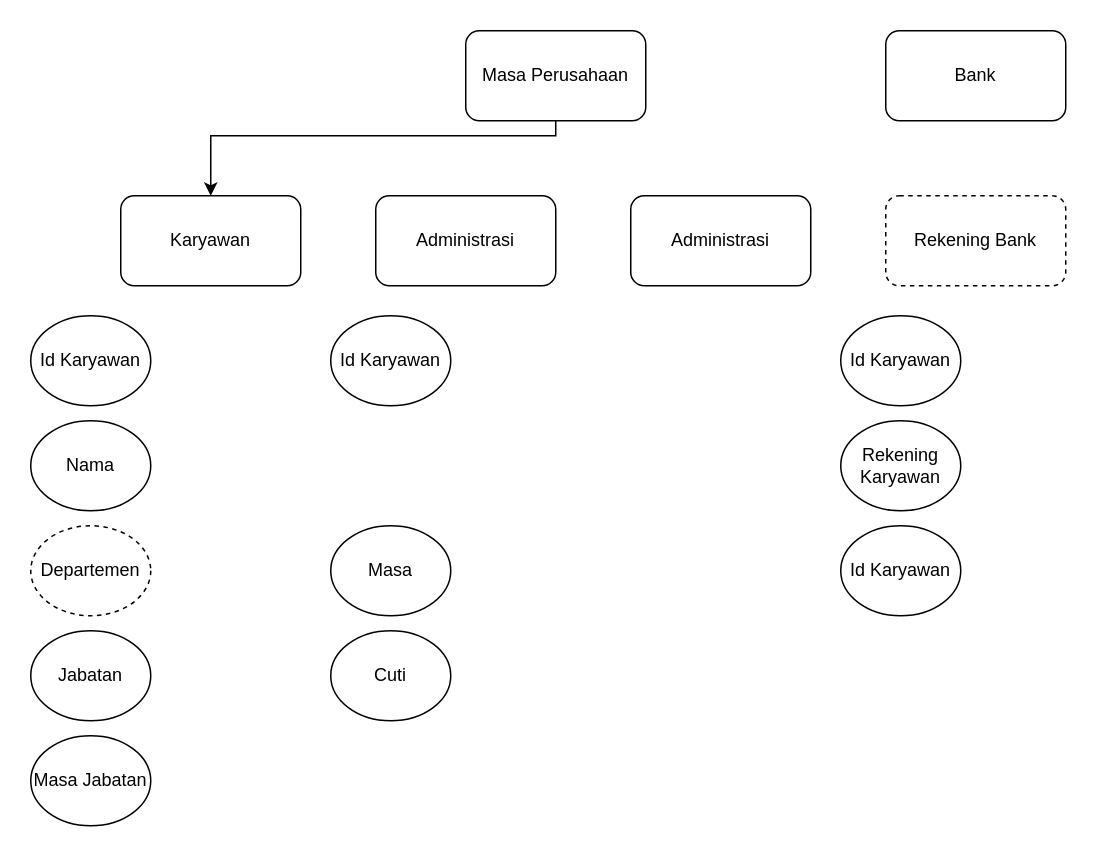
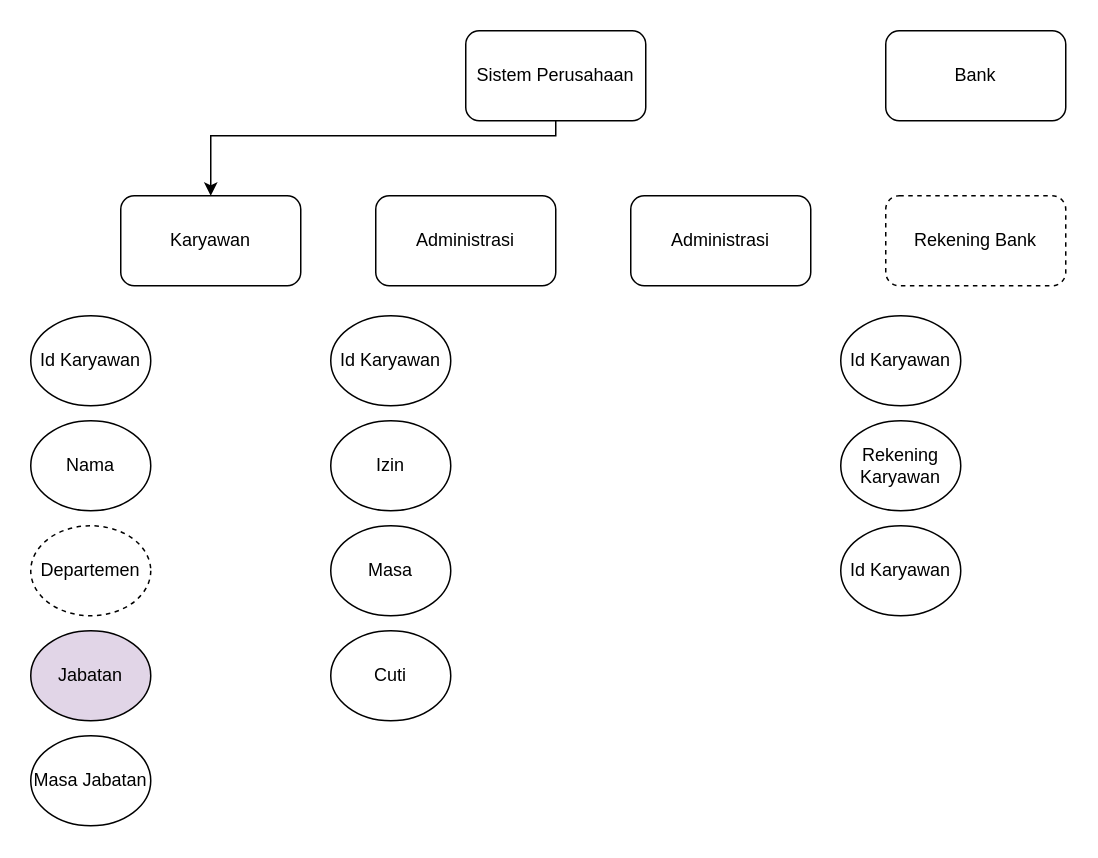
  <mxCell id="0" />
  <mxCell id="1" parent="0" />
  <mxCell id="2" style="edgeStyle=orthogonalEdgeStyle;rounded=0;orthogonalLoop=1;jettySize=auto;html=1;entryX=0.5;entryY=0;entryDx=0;entryDy=0;" parent="1" source="3" target="5" edge="1"><mxGeometry relative="1" as="geometry"><Array as="points"><mxPoint x="370" y="90" /><mxPoint x="140" y="90" /></Array></mxGeometry></mxCell>
- <mxCell id="3" value="Masa Perusahaan" style="rounded=1;whiteSpace=wrap;html=1;" parent="1" vertex="1"><mxGeometry x="310" y="20" width="120" height="60" as="geometry" /></mxCell>
+ <mxCell id="3" value="Sistem Perusahaan" style="rounded=1;whiteSpace=wrap;html=1;" parent="1" vertex="1"><mxGeometry x="310" y="20" width="120" height="60" as="geometry" /></mxCell>
  <mxCell id="4" value="Bank" style="rounded=1;whiteSpace=wrap;html=1;" parent="1" vertex="1"><mxGeometry x="590" y="20" width="120" height="60" as="geometry" /></mxCell>
  <mxCell id="5" value="Karyawan" style="rounded=1;whiteSpace=wrap;html=1;" parent="1" vertex="1"><mxGeometry x="80" y="130" width="120" height="60" as="geometry" /></mxCell>
  <mxCell id="6" value="Rekening Bank" style="rounded=1;whiteSpace=wrap;html=1;dashed=1;" parent="1" vertex="1"><mxGeometry x="590" y="130" width="120" height="60" as="geometry" /></mxCell>
  <mxCell id="7" value="Id Karyawan" style="ellipse;whiteSpace=wrap;html=1;" parent="1" vertex="1"><mxGeometry x="20" y="210" width="80" height="60" as="geometry" /></mxCell>
  <mxCell id="8" value="Nama" style="ellipse;whiteSpace=wrap;html=1;" parent="1" vertex="1"><mxGeometry x="20" y="280" width="80" height="60" as="geometry" /></mxCell>
  <mxCell id="9" value="Departemen" style="ellipse;whiteSpace=wrap;html=1;dashed=1;" parent="1" vertex="1"><mxGeometry x="20" y="350" width="80" height="60" as="geometry" /></mxCell>
- <mxCell id="10" value="Jabatan" style="ellipse;whiteSpace=wrap;html=1;" parent="1" vertex="1"><mxGeometry x="20" y="420" width="80" height="60" as="geometry" /></mxCell>
+ <mxCell id="10" value="Jabatan" style="ellipse;whiteSpace=wrap;html=1;fillColor=#e1d5e7;" parent="1" vertex="1"><mxGeometry x="20" y="420" width="80" height="60" as="geometry" /></mxCell>
  <mxCell id="11" value="Masa Jabatan" style="ellipse;whiteSpace=wrap;html=1;" parent="1" vertex="1"><mxGeometry x="20" y="490" width="80" height="60" as="geometry" /></mxCell>
  <mxCell id="12" value="Administrasi" style="rounded=1;whiteSpace=wrap;html=1;" parent="1" vertex="1"><mxGeometry x="250" y="130" width="120" height="60" as="geometry" /></mxCell>
  <mxCell id="13" value="Id Karyawan" style="ellipse;whiteSpace=wrap;html=1;" parent="1" vertex="1"><mxGeometry x="220" y="210" width="80" height="60" as="geometry" /></mxCell>
  <mxCell id="14" value="Cuti" style="ellipse;whiteSpace=wrap;html=1;" parent="1" vertex="1"><mxGeometry x="220" y="420" width="80" height="60" as="geometry" /></mxCell>
  <mxCell id="15" value="Masa" style="ellipse;whiteSpace=wrap;html=1;" parent="1" vertex="1"><mxGeometry x="220" y="350" width="80" height="60" as="geometry" /></mxCell>
+ <mxCell id="16" value="Izin" style="ellipse;whiteSpace=wrap;html=1;" parent="1" vertex="1"><mxGeometry x="220" y="280" width="80" height="60" as="geometry" /></mxCell>
  <mxCell id="17" value="Id Karyawan" style="ellipse;whiteSpace=wrap;html=1;" parent="1" vertex="1"><mxGeometry x="560" y="210" width="80" height="60" as="geometry" /></mxCell>
  <mxCell id="18" value="Id Karyawan" style="ellipse;whiteSpace=wrap;html=1;" parent="1" vertex="1"><mxGeometry x="560" y="350" width="80" height="60" as="geometry" /></mxCell>
  <mxCell id="19" value="Rekening Karyawan" style="ellipse;whiteSpace=wrap;html=1;" parent="1" vertex="1"><mxGeometry x="560" y="280" width="80" height="60" as="geometry" /></mxCell>
  <mxCell id="20" value="Administrasi" style="rounded=1;whiteSpace=wrap;html=1;" parent="1" vertex="1"><mxGeometry x="420" y="130" width="120" height="60" as="geometry" /></mxCell>
